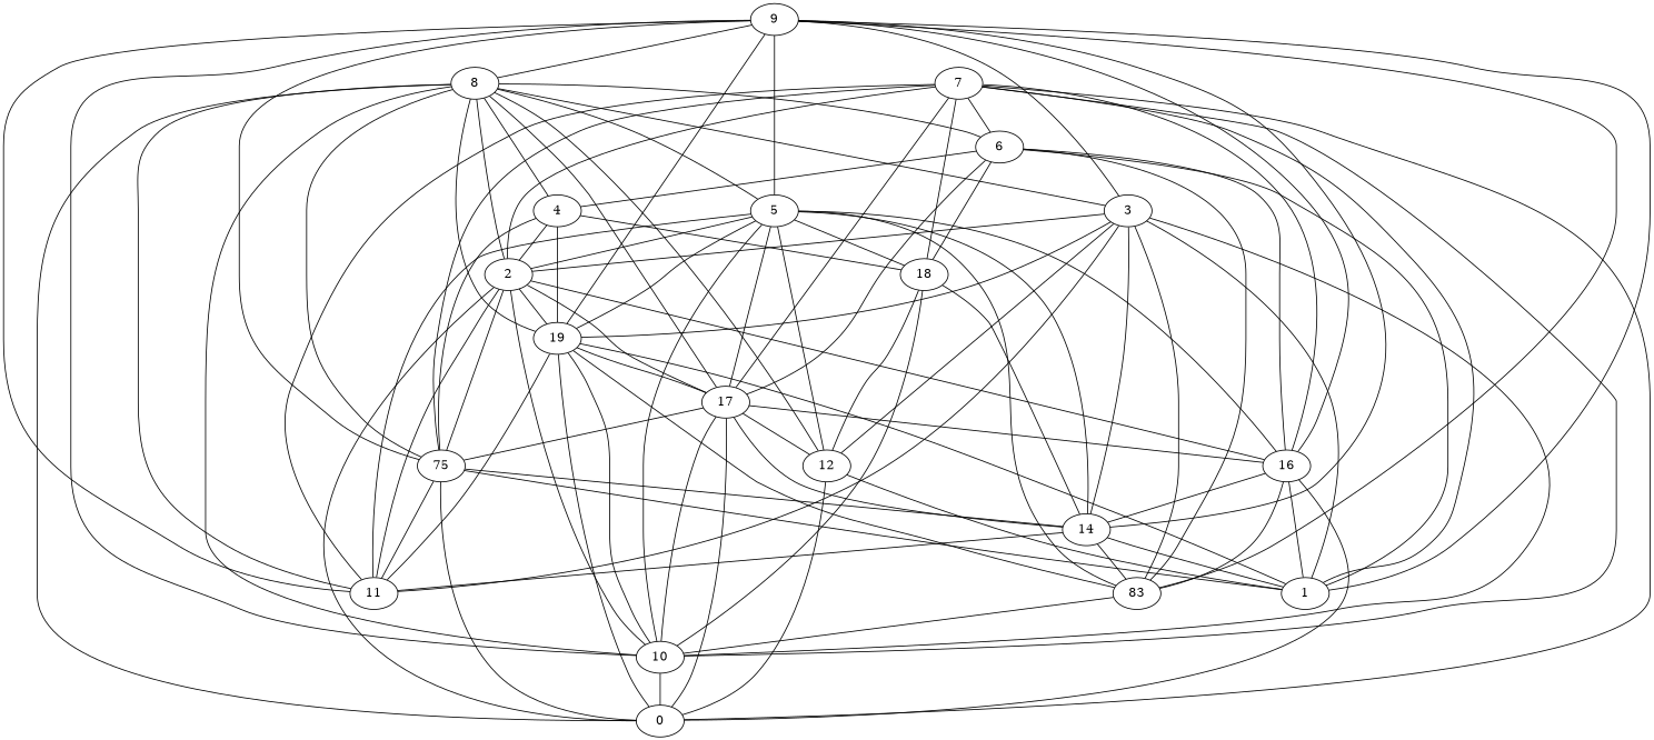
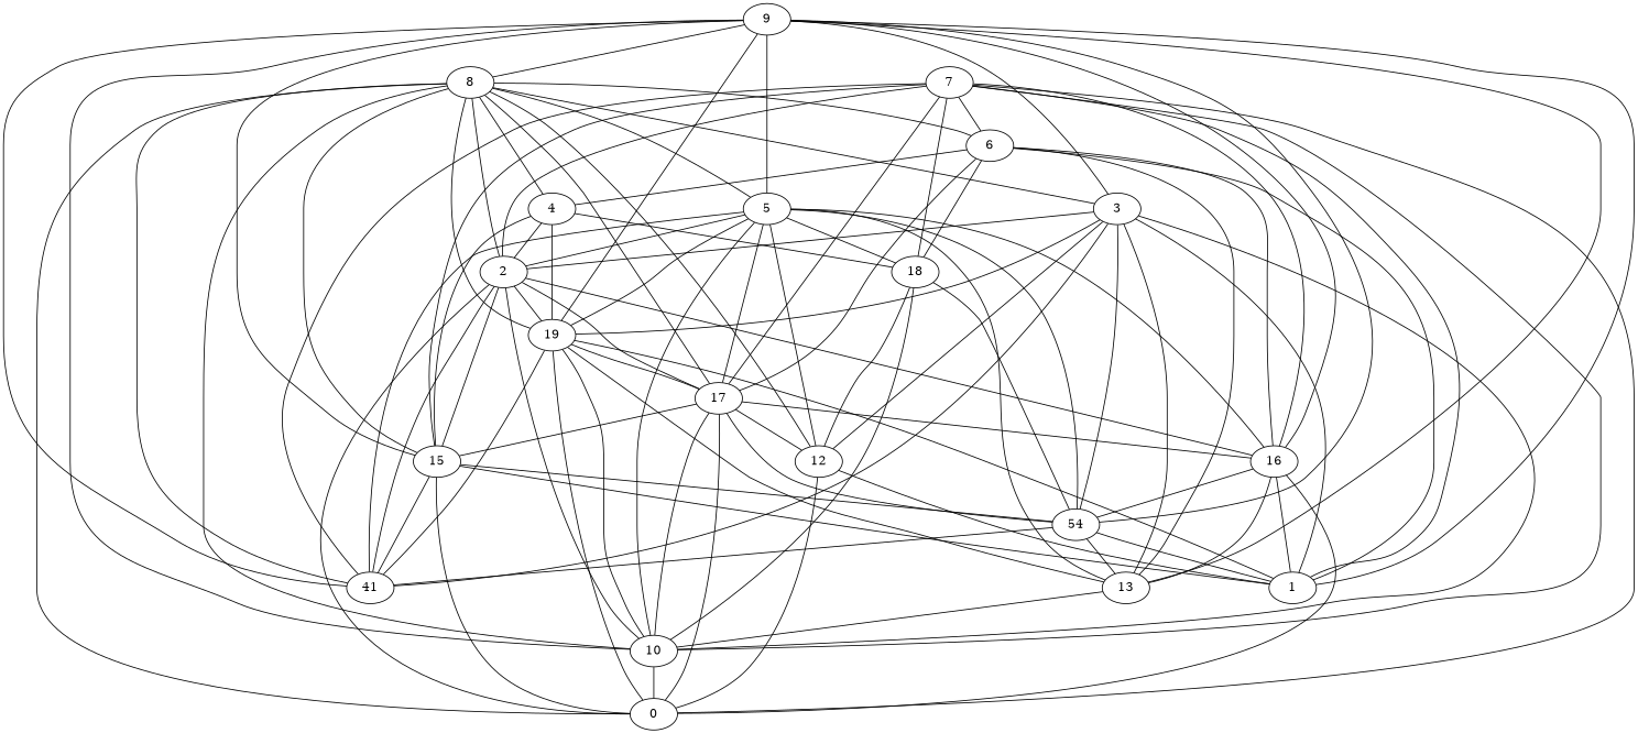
  digraph {
    edge [color=black dir=none]
    7
    18
    0
    17
    10
-   14
+   14 [label=54]
    2
-   15 [label=75]
-   11
+   15
+   11 [label=41]
    6
    16
    12
-   13 [label=83]
+   13
    1
    4
    19
    8
    3
    5
    9
    subgraph sub_1 {
      7
      18
      0
      17
      10
      14
      2
      15
      11
      6
      16
      12
      13
      1
      4
      19
      8
      3
      5
      9
    }
    7 -> 18
    7 -> 0
    7 -> 17
    7 -> 10
    7 -> 2
    7 -> 15
    7 -> 11
    7 -> 6
    7 -> 16
    7 -> 1
    18 -> 10
    18 -> 14
    18 -> 12
    17 -> 0
    17 -> 10
    17 -> 14
    17 -> 15
    17 -> 16
    17 -> 12
    10 -> 0
    14 -> 11
    14 -> 13
    14 -> 1
    2 -> 0
    2 -> 17
    2 -> 10
    2 -> 15
    2 -> 11
    2 -> 16
    2 -> 19
    15 -> 0
    15 -> 14
    15 -> 11
    15 -> 1
    6 -> 18
    6 -> 17
    6 -> 16
    6 -> 13
    6 -> 1
    6 -> 4
    16 -> 0
    16 -> 14
    16 -> 13
    16 -> 1
    12 -> 0
    12 -> 1
    13 -> 10
    4 -> 18
    4 -> 2
    4 -> 15
    4 -> 19
    19 -> 0
    19 -> 17
    19 -> 10
    19 -> 11
    19 -> 13
    19 -> 1
    8 -> 0
    8 -> 17
    8 -> 10
    8 -> 2
    8 -> 15
    8 -> 11
    8 -> 6
    8 -> 12
    8 -> 4
    8 -> 19
    8 -> 3
    8 -> 5
    3 -> 10
    3 -> 14
    3 -> 2
    3 -> 11
    3 -> 12
    3 -> 13
    3 -> 1
    3 -> 19
    5 -> 18
    5 -> 17
    5 -> 10
    5 -> 14
    5 -> 2
    5 -> 11
    5 -> 16
    5 -> 12
    5 -> 13
    5 -> 19
    9 -> 10
    9 -> 14
    9 -> 15
    9 -> 11
    9 -> 16
    9 -> 13
    9 -> 1
    9 -> 19
    9 -> 8
    9 -> 3
    9 -> 5
  }
